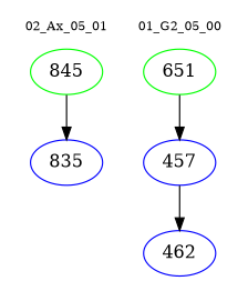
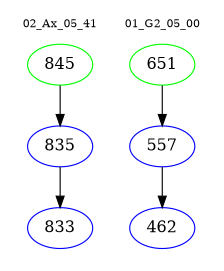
  digraph {
    node [color=blue]
    edge [color=black]
    n1 [color=green label=845]
    n2 [label=835]
+   n3 [label=833]
    n4 [color=green label=651]
-   n5 [label=457]
+   n5 [label=557]
    n6 [label=462]
    subgraph cluster_1 {
      color=white
      fontsize=10
-     label="02_Ax_05_01"
+     label="02_Ax_05_41"
      n1
      n2
+     n3
    }
    subgraph cluster_2 {
      color=white
      fontsize=10
      label="01_G2_05_00"
      n4
      n5
      n6
    }
    n1 -> n2
+   n2 -> n3
    n4 -> n5
    n5 -> n6
  }
